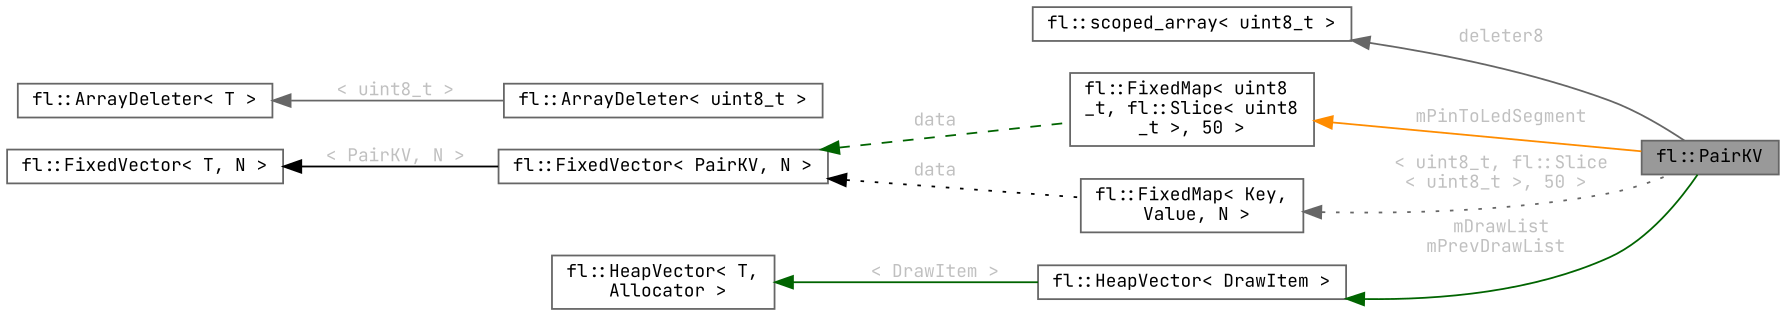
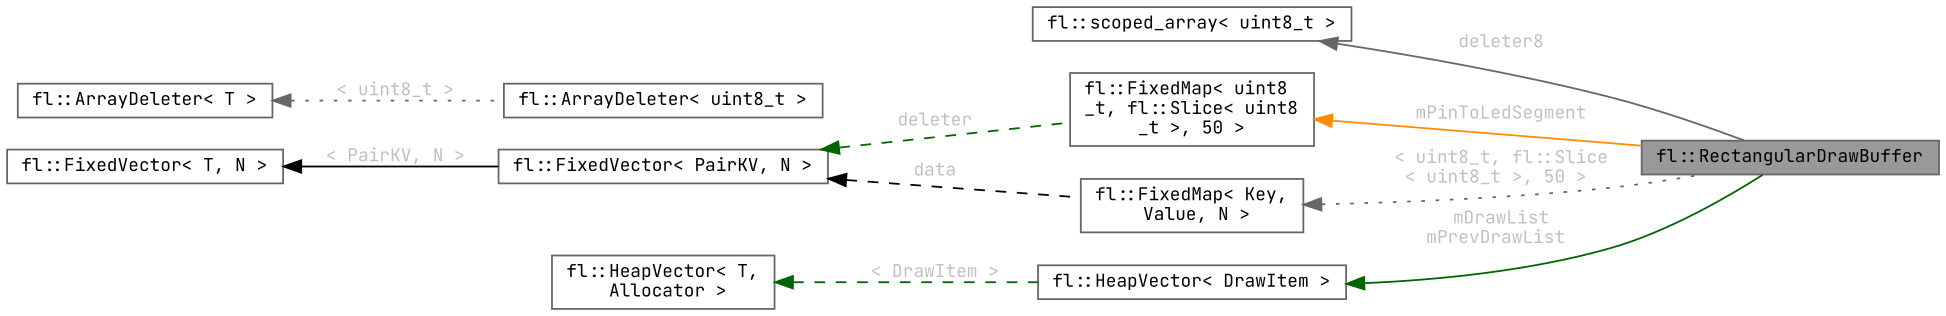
  digraph {
    fontname="JetBrains Mono"
    rankdir=LR
    node [color=gray40 fillcolor=white fontname="JetBrains Mono" fontsize=10 shape=box style=filled]
    edge [color=gray40 dir=back fontcolor=grey fontname="JetBrains Mono" fontsize=10 labelfontname=Helvetica labelfontsize=10 style=solid]
-   n1 [fillcolor=grey60 fontcolor=black height=0.2 label="fl::PairKV" width=0.4]
+   n1 [fillcolor=grey60 fontcolor=black height=0.2 label="fl::RectangularDrawBuffer" width=0.4]
    n2 [height=0.2 label="fl::scoped_array\< uint8_t \>" width=0.4]
    n3 [height=0.2 label="fl::ArrayDeleter\< uint8_t \>" width=0.4]
    n4 [height=0.2 label="fl::ArrayDeleter\< T \>" width=0.4]
    n5 [height=0.2 label="fl::FixedMap\< uint8\l_t, fl::Slice\< uint8\l_t \>, 50 \>" width=0.4]
    n6 [height=0.2 label="fl::FixedVector\< PairKV, N \>" width=0.4]
    n7 [height=0.2 label="fl::FixedMap\< Key,\l Value, N \>" width=0.4]
    n8 [height=0.2 label="fl::FixedVector\< T, N \>" width=0.4]
    n9 [height=0.2 label="fl::HeapVector\< DrawItem \>" width=0.4]
    n10 [height=0.2 label="fl::HeapVector\< T,\l Allocator \>" width=0.4]
    n2 -> n1 [label=" deleter8"]
-   n4 -> n3 [label=" \< uint8_t \>"]
+   n4 -> n3 [label=" \< uint8_t \>" style=dotted]
    n5 -> n1 [color=darkorange label=" mPinToLedSegment"]
-   n6 -> n5 [color=darkgreen label=" data" style=dashed]
-   n6 -> n7 [color=black label=" data" style=dotted]
+   n6 -> n5 [color=darkgreen label=" deleter" style=dashed]
+   n6 -> n7 [color=black label=" data" style=dashed]
    n7 -> n1 [label=" \< uint8_t, fl::Slice\l\< uint8_t \>, 50 \>" style=dotted]
    n8 -> n6 [color=black label=" \< PairKV, N \>"]
    n9 -> n1 [color=darkgreen label=" mDrawList\nmPrevDrawList"]
-   n10 -> n9 [color=darkgreen label=" \< DrawItem \>"]
+   n10 -> n9 [color=darkgreen label=" \< DrawItem \>" style=dashed]
  }
